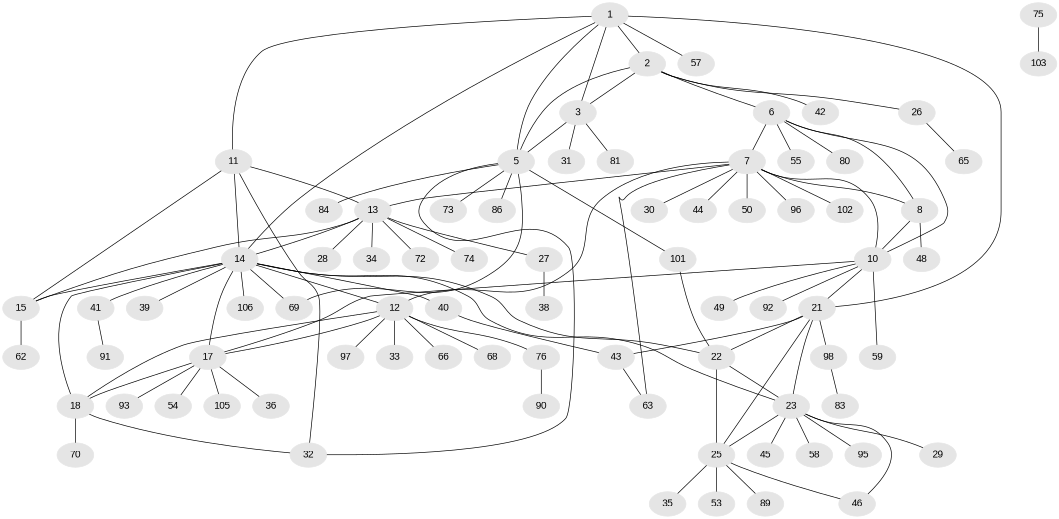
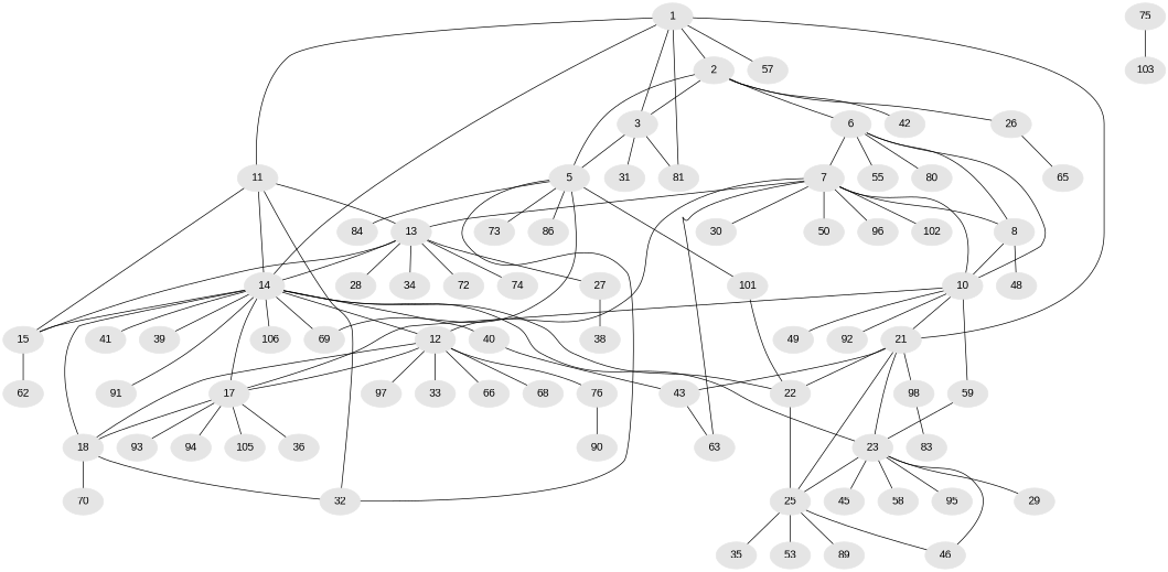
  graph {
    fontname="Liberation Sans"
    node [color=gray90 fontname="Liberation Sans" style=filled]
    edge [fontname="Liberation Sans"]
    2 [super="+4"]
    3 [super="+60"]
    5 [super="+79"]
    6
    26
    42
    1
    11 [super="+12"]
    14 [super="+20"]
    21 [super="+47"]
    57
    n12 [label=31]
    81
    32 [super="+104"]
    69
    73
    86
    n18 [label=84]
    101
    13 [super="+61"]
    15 [super="+87"]
    22 [super="+82"]
    n23 [label=12 super="+31"]
    17 [super="+37"]
    18 [super="+19"]
    23 [super="+24"]
    39
    40
    41
    91
    106
    25 [super="+71"]
    43
    98
    7 [super="+9"]
    8
    10 [super="+56"]
    55
    80
    65
    30 [super="+84"]
-   44 [super="+52"]
    50
    63
    96
    102
    48
    49
    59
    92
    27
    28
    34
    72
    74
    33
    66
    68
    76
    97
    36
    93
-   94 [label=54]
+   94
    105
    62 [super="+67"]
    38
    70
    29
    45
    58 [super="+89"]
    95
    46 [super="+85"]
    90
    35
    53
    n76 [label=89]
    83
    75 [super="+77"]
    103
    2 -- 3 [weight=2]
    2 -- 5 [weight=2]
    2 -- 6
    2 -- 26
    2 -- 42
    3 -- 5
    3 -- n12
    3 -- 81
    5 -- 32
    5 -- 69
    5 -- 73
    5 -- 86
    5 -- n18
    5 -- 101
    6 -- 7 [weight=2]
    6 -- 8
    6 -- 10
    6 -- 55
    6 -- 80
    26 -- 65
    1 -- 2 [weight=2]
    1 -- 3
-   1 -- 5
+   1 -- 81
    1 -- 11
    1 -- 14
    1 -- 21
    1 -- 57
    11 -- 14 [weight=2]
    11 -- 32
    11 -- 13 [weight=2]
    11 -- 15 [weight=2]
    14 -- 69
    14 -- 15
    14 -- 22
    14 -- n23
    14 -- 17
    14 -- 18 [weight=2]
    14 -- 23
    14 -- 39
    14 -- 40 [weight=2]
    14 -- 41
-   41 -- 91
+   14 -- 91
    14 -- 106
    21 -- 22
    21 -- 23 [weight=2]
    21 -- 25
    21 -- 43
    21 -- 98
    101 -- 22
    13 -- 14
    13 -- 15
    13 -- 27
    13 -- 28
    13 -- 34
    13 -- 72
    13 -- 74
    15 -- 62
-   22 -- 23 [weight=2]
+   59 -- 23 [weight=2]
    22 -- 25
    n23 -- 17
    n23 -- 18 [weight=2]
    n23 -- 33
    n23 -- 66
    n23 -- 68
    n23 -- 76
    n23 -- 97
    17 -- 18 [weight=2]
    17 -- 36
    17 -- 93
    17 -- 94
    17 -- 105
    18 -- 32
    18 -- 70
    23 -- 25 [weight=2]
    23 -- 29
    23 -- 45
    23 -- 58
    23 -- 95
    23 -- 46
    40 -- 43
    25 -- 46
    25 -- 35
    25 -- 53
    25 -- n76
    43 -- 63
    98 -- 83
    7 -- 13 [weight=2]
    7 -- n23
    7 -- 8 [weight=2]
    7 -- 10 [weight=2]
    7 -- 30
-   7 -- 44
    7 -- 50
    7 -- 63
    7 -- 96
    7 -- 102
    8 -- 10
    8 -- 48
    10 -- 21
    10 -- 17
    10 -- 49
    10 -- 59
    10 -- 92
    27 -- 38
    76 -- 90
    75 -- 103
  }
